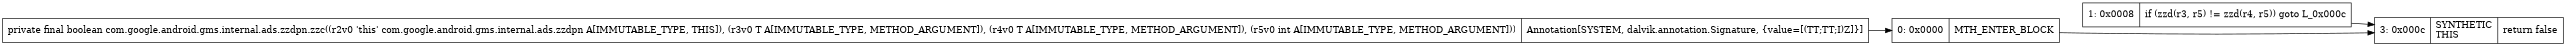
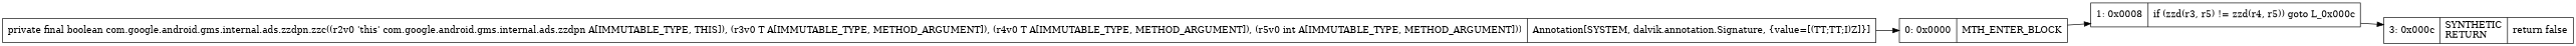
  digraph {
    rankdir=LR
    node [shape=record]
    n1 [label="{0\:\ 0x0000|MTH_ENTER_BLOCK\l}"]
    n2 [label="{1\:\ 0x0008|if (zzd(r3, r5) != zzd(r4, r5)) goto L_0x000c\l}"]
-   n3 [label="{3\:\ 0x000c|SYNTHETIC\lTHIS\l|return false\l}"]
+   n3 [label="{3\:\ 0x000c|SYNTHETIC\lRETURN\l|return false\l}"]
    n4 [label="{private final boolean com.google.android.gms.internal.ads.zzdpn.zzc((r2v0 'this' com.google.android.gms.internal.ads.zzdpn A[IMMUTABLE_TYPE, THIS]), (r3v0 T A[IMMUTABLE_TYPE, METHOD_ARGUMENT]), (r4v0 T A[IMMUTABLE_TYPE, METHOD_ARGUMENT]), (r5v0 int A[IMMUTABLE_TYPE, METHOD_ARGUMENT]))  | Annotation[SYSTEM, dalvik.annotation.Signature, \{value=[(TT;TT;I)Z]\}]\l}"]
-   n1 -> n3
+   n1 -> n2
    n2 -> n3
    n4 -> n1
  }
